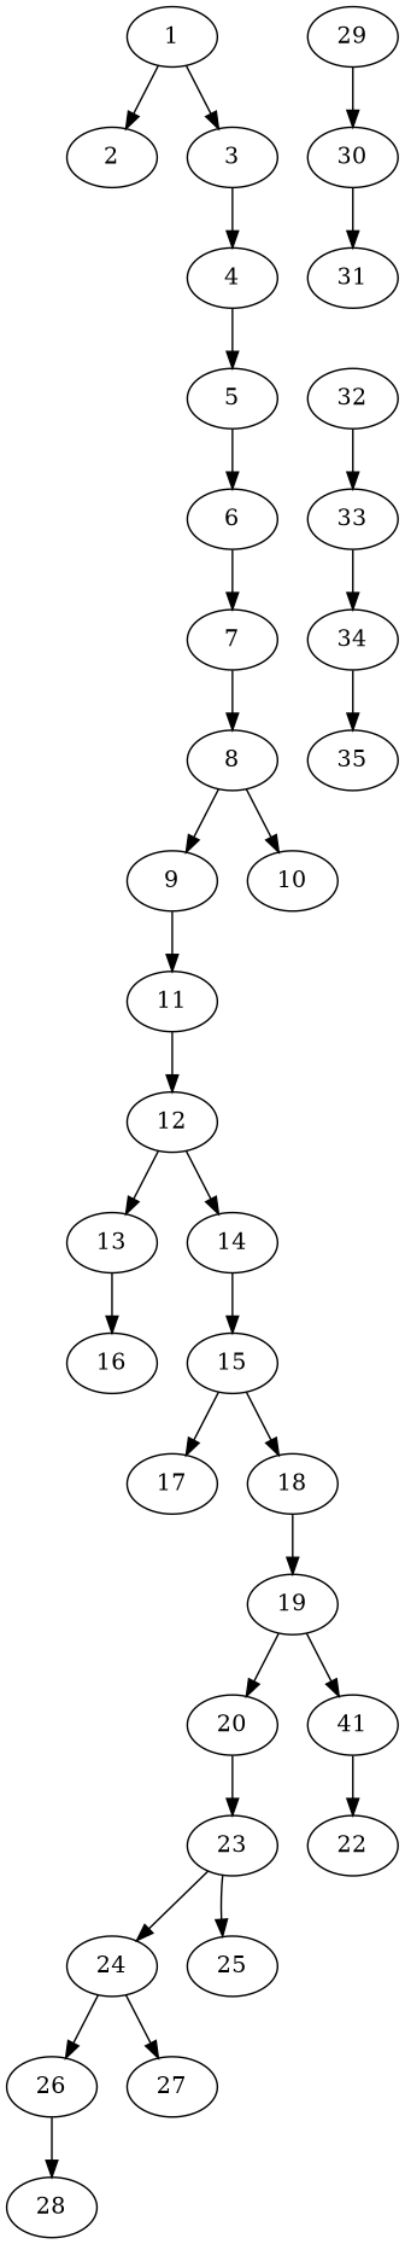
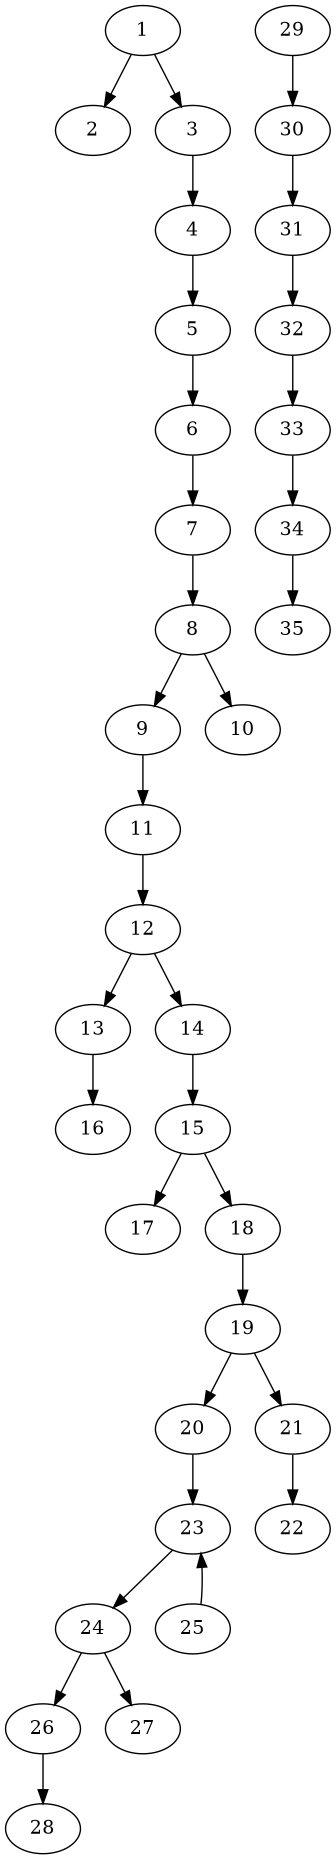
  digraph {
    node [alpha=0.16]
    1 [alpha=0.09 expect_size=7215104]
    2 [alpha=0.15 expect_size=41134080]
    3 [expect_size=23471104]
    4 [alpha=0.17 expect_size=34256896]
    5 [alpha=0.06 expect_size=26714112]
    6 [alpha=0.20 expect_size=9814016]
    7 [expect_size=28376064]
    8 [alpha=0.19 expect_size=10423296]
    9 [alpha=0.04 expect_size=27136000]
    10 [alpha=0.05 expect_size=39120896]
    11 [alpha=0.05 expect_size=48466944]
    12 [alpha=0.03 expect_size=23420928]
    13 [alpha=0.06 expect_size=11753472]
    14 [alpha=0.12 expect_size=48763904]
    16 [alpha=0.01 expect_size=10061824]
    15 [alpha=0.18 expect_size=42849280]
    17 [alpha=0.20 expect_size=9178112]
    18 [expect_size=46753792]
    19 [expect_size=44316672]
    20 [alpha=0.04 expect_size=6337536]
-   21 [alpha=0.12 expect_size=18698240 label=41]
+   21 [alpha=0.12 expect_size=18698240]
    23 [alpha=0.08 expect_size=36882432]
    22 [expect_size=29707264]
    24 [alpha=0.11 expect_size=50609152]
    25 [alpha=0.04 expect_size=30993408]
    26 [alpha=0.19 expect_size=27122688]
    27 [alpha=0.03 expect_size=29322240]
    28 [alpha=0.10 expect_size=28453888]
    29 [alpha=0.06 expect_size=19940352]
    30 [alpha=0.17 expect_size=11168768]
    31 [alpha=0.05 expect_size=20467712]
    32 [alpha=0.02 expect_size=49809408]
    33 [alpha=0.01 expect_size=40713216]
    34 [alpha=0.19 expect_size=11408384]
    35 [alpha=0.12 expect_size=38095872]
    1 -> 2
    1 -> 3
    3 -> 4
    4 -> 5
    5 -> 6
    6 -> 7
    7 -> 8
    8 -> 9
    8 -> 10
    9 -> 11
    11 -> 12
    12 -> 13
    12 -> 14
    13 -> 16
    14 -> 15
    15 -> 17
    15 -> 18
    18 -> 19
    19 -> 20
    19 -> 21
    20 -> 23
    21 -> 22
    23 -> 24
-   23 -> 25
+   25 -> 23
    24 -> 26
    24 -> 27
    26 -> 28
    29 -> 30
    30 -> 31
+   31 -> 32
    32 -> 33
    33 -> 34
    34 -> 35
  }
